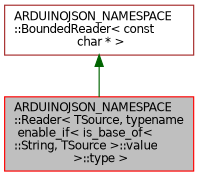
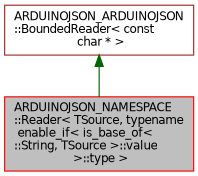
  digraph {
    node [fontname=Helvetica fontsize=10 shape=record style=filled]
    n1 [color=red fillcolor=grey75 fontcolor=black height=0.2 label="ARDUINOJSON_NAMESPACE\l::Reader\< TSource, typename\l enable_if\< is_base_of\< \l::String, TSource \>::value\l \>::type \>" width=0.4]
-   n2 [color=brown fillcolor=white height=0.2 label="ARDUINOJSON_NAMESPACE\l::BoundedReader\< const\l char * \>" width=0.4]
+   n2 [color=brown fillcolor=white height=0.2 label="ARDUINOJSON_ARDUINOJSON\l::BoundedReader\< const\l char * \>" width=0.4]
    n2 -> n1 [color=darkgreen dir=back fontname=Helvetica fontsize=10 labelfontname=Helvetica labelfontsize=10 style=solid]
  }
